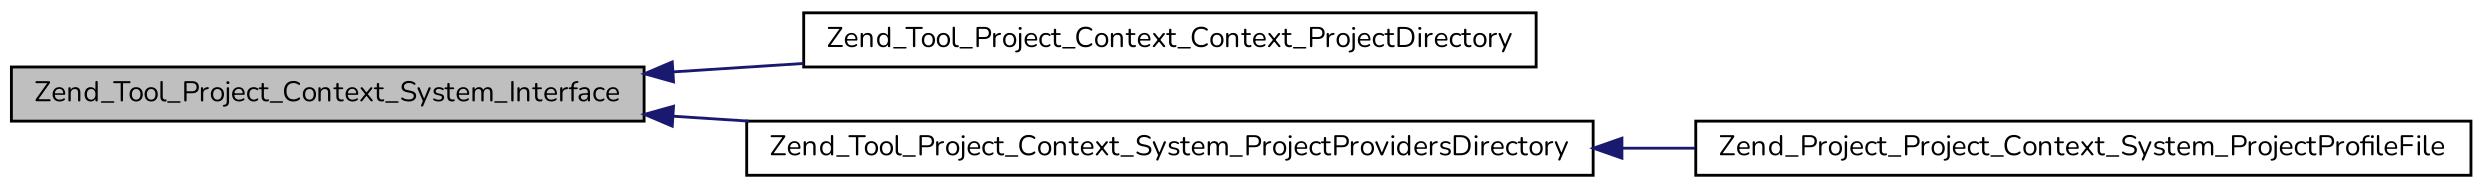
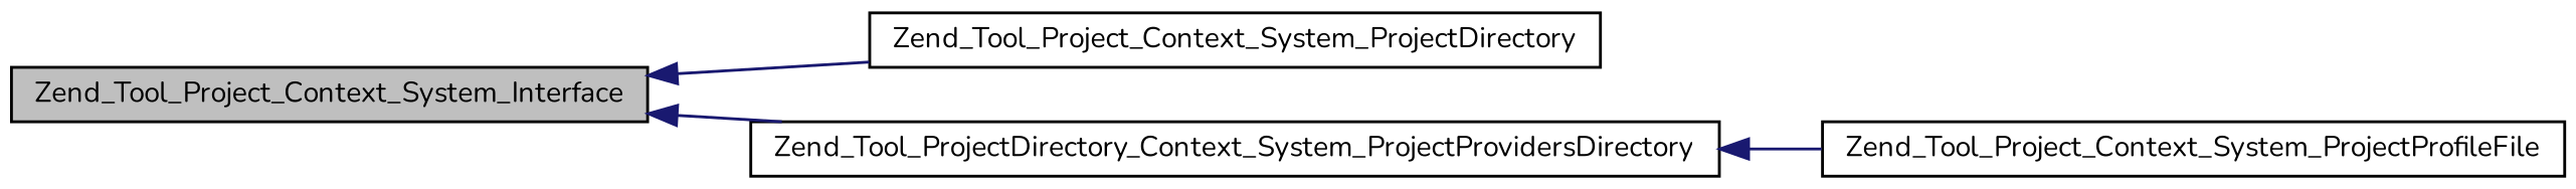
  digraph {
    fontname=Nunito
    rankdir=LR
    node [color=black fillcolor=white fontname=Nunito fontsize=10 shape=record style=filled]
    edge [color=midnightblue dir=back fontname=Nunito fontsize=10 labelfontname=Helvetica labelfontsize=10 style=solid]
    n1 [fillcolor=grey75 fontcolor=black height=0.2 label=Zend_Tool_Project_Context_System_Interface width=0.4]
-   n2 [height=0.2 label=Zend_Tool_Project_Context_Context_ProjectDirectory width=0.4]
-   n3 [height=0.2 label=Zend_Tool_Project_Context_System_ProjectProvidersDirectory width=0.4]
-   n4 [height=0.2 label=Zend_Project_Project_Context_System_ProjectProfileFile width=0.4]
+   n2 [height=0.2 label=Zend_Tool_Project_Context_System_ProjectDirectory width=0.4]
+   n3 [height=0.2 label=Zend_Tool_ProjectDirectory_Context_System_ProjectProvidersDirectory width=0.4]
+   n4 [height=0.2 label=Zend_Tool_Project_Context_System_ProjectProfileFile width=0.4]
    n1 -> n2
    n1 -> n3
    n3 -> n4
  }
